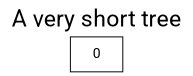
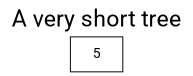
  digraph {
    fontname=Roboto
    fontsize=24
    label="A very short tree"
    labelloc=t
    rankdir=LR
-   5 [fontname=Roboto shape=box label=0]
+   5 [fontname=Roboto shape=box]
  }
